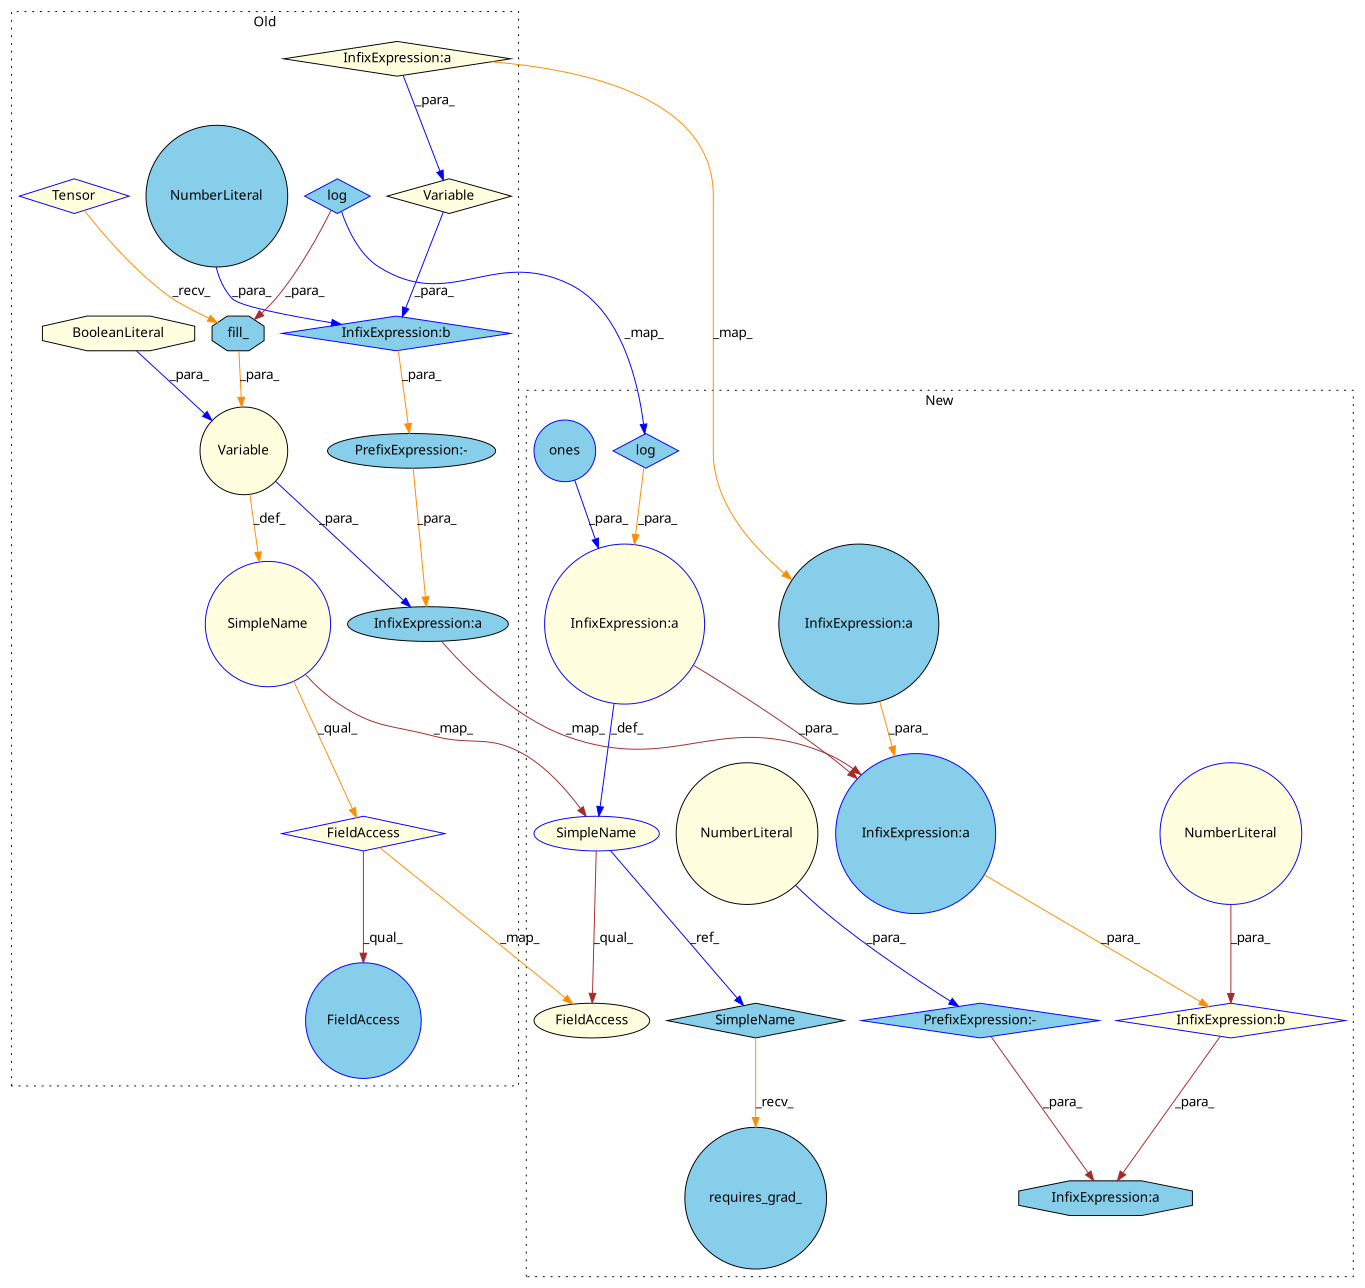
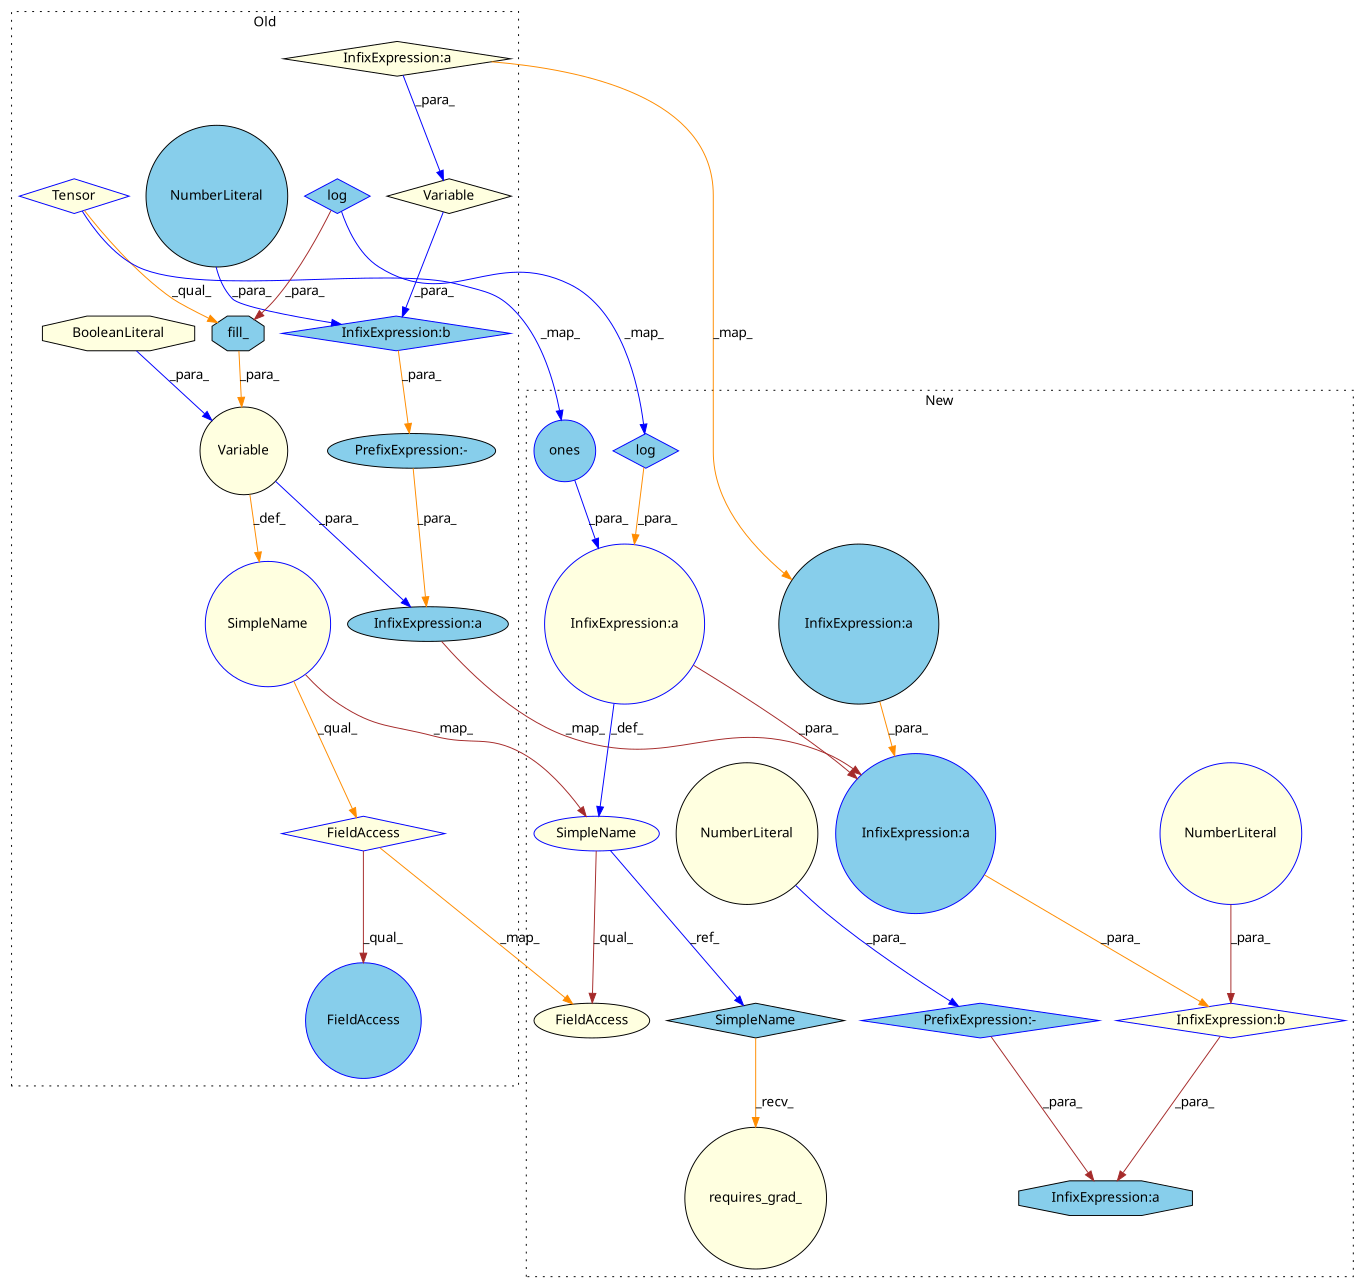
  digraph {
    fontname="Noto Sans"
    node [a=32 color=blue fillcolor=skyblue fontname="Noto Sans" l=3 s=2967 shape=circle style=filled]
    edge [color=darkorange fontname="Noto Sans"]
    n1 [fillcolor=lightyellow l="7,1" label=Tensor s="2735,2745" shape=diamond]
    n2 [color=black l="6,1" label=fill_ s="2747,2774" shape=octagon]
    n3 [color=black fillcolor=lightyellow l="9,1" label=Variable s="2720,2780"]
    n4 [a=22 l=15 label=FieldAccess]
    n5 [a=27 color=black label="InfixExpression:a" s=2880 shape=ellipse]
    n6 [a=27 label="InfixExpression:b" s=2875 shape=diamond]
    n7 [a=34 color=black l=1 label=NumberLiteral s=2878]
    n8 [color=black fillcolor=lightyellow l="9,1" label=Variable s="2793,2846" shape=diamond]
    n9 [a=27 color=black fillcolor=lightyellow label="InfixExpression:a" s=2815 shape=diamond]
    n10 [l="4,1" label=log s="2758,2773" shape=diamond]
    n11 [a=9 color=black fillcolor=lightyellow l=4 label=BooleanLiteral s=2776 shape=octagon]
    n12 [a=38 color=black l=1 label="PrefixExpression:-" s=2868 shape=ellipse]
    n13 [a=42 fillcolor=lightyellow l=5 label=SimpleName s=2714]
    n14 [a=22 fillcolor=lightyellow l=10 label=FieldAccess shape=diamond]
    n15 [l="5,1" label=ones s="2658,2666"]
    n16 [a=27 fillcolor=lightyellow label="InfixExpression:a" s=2649]
    n17 [a=27 color=black label="InfixExpression:a" s=2779 shape=octagon]
    n18 [a=27 fillcolor=lightyellow label="InfixExpression:b" s=2804 shape=diamond]
    n19 [a=34 fillcolor=lightyellow l=1 label=NumberLiteral s=2807]
    n20 [a=27 label="InfixExpression:a" s=2789]
    n21 [a=27 color=black label="InfixExpression:a" s=2722]
    n22 [l="4,1" label=log s="2633,2648" shape=diamond]
    n23 [a=38 l=1 label="PrefixExpression:-" s=2775 shape=diamond]
    n24 [a=34 color=black fillcolor=lightyellow label=NumberLiteral s=2776]
-   n25 [color=black l=16 label=requires_grad_ s=2680]
+   n25 [color=black fillcolor=lightyellow l=16 label=requires_grad_ s=2680]
    n26 [a=42 fillcolor=lightyellow l=5 label=SimpleName s=2621 shape=ellipse]
    n27 [a=22 color=black fillcolor=lightyellow l=10 label=FieldAccess s=2882 shape=ellipse]
    n28 [a=42 color=black l=5 label=SimpleName s=2674 shape=diamond]
    subgraph cluster_1 {
      label=Old
      style=dotted
      n1
      n2
      n3
      n4
      n5
      n6
      n7
      n8
      n9
      n10
      n11
      n12
      n13
      n14
    }
    subgraph cluster_2 {
      label=New
      style=dotted
      n15
      n16
      n17
      n18
      n19
      n20
      n21
      n22
      n23
      n24
      n25
      n26
      n27
      n28
    }
-   n1 -> n2 [label=_recv_]
+   n1 -> n2 [label=_qual_]
+   n1 -> n15 [color=blue label=_map_]
    n2 -> n3 [label=_para_]
    n3 -> n5 [color=blue label=_para_]
    n3 -> n13 [label=_def_]
    n5 -> n20 [color=brown label=_map_]
    n6 -> n12 [label=_para_]
    n7 -> n6 [color=blue label=_para_]
    n8 -> n6 [color=blue label=_para_]
    n9 -> n8 [color=blue label=_para_]
    n9 -> n21 [label=_map_]
    n10 -> n2 [color=brown label=_para_]
    n10 -> n22 [color=blue label=_map_]
    n11 -> n3 [color=blue label=_para_]
    n12 -> n5 [label=_para_]
    n13 -> n14 [label=_qual_]
    n13 -> n26 [color=brown label=_map_]
    n14 -> n4 [color=brown label=_qual_]
    n14 -> n27 [label=_map_]
    n15 -> n16 [color=blue label=_para_]
    n16 -> n20 [color=brown label=_para_]
    n16 -> n26 [color=blue label=_def_]
    n18 -> n17 [color=brown label=_para_]
    n19 -> n18 [color=brown label=_para_]
    n20 -> n18 [label=_para_]
    n21 -> n20 [label=_para_]
    n22 -> n16 [label=_para_]
    n23 -> n17 [color=brown label=_para_]
    n24 -> n23 [color=blue label=_para_]
    n26 -> n27 [color=brown label=_qual_]
    n26 -> n28 [color=blue label=_ref_]
    n28 -> n25 [label=_recv_]
  }
